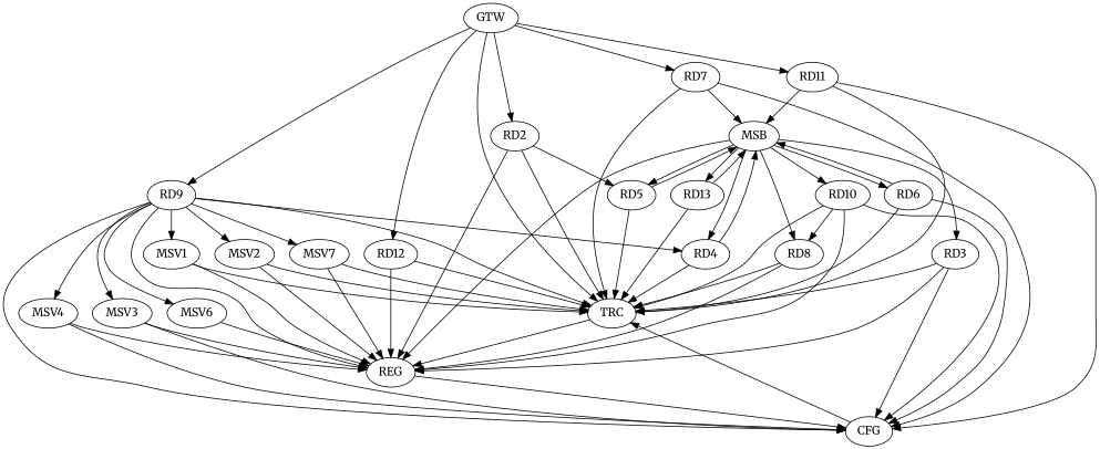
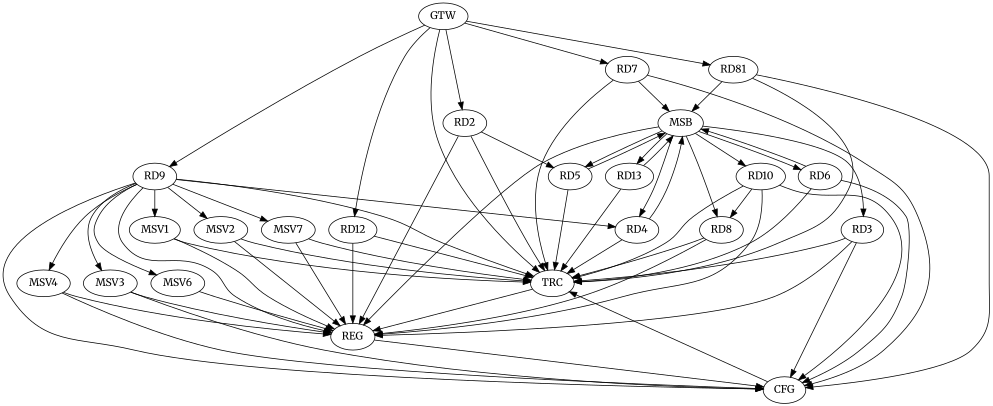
  strict digraph {
    fontname=Merriweather
    node [fontname=Merriweather]
    edge [fontname=Merriweather]
    n1 [label=MSB]
    n2 [label=RD5]
    n3 [label=REG]
    n4 [label=RD3]
    n5 [label=RD4]
    n6 [label=RD6]
    n7 [label=RD8]
    n8 [label=RD10]
    n9 [label=RD13]
    n10 [label=TRC]
    n11 [label=RD2]
    n12 [label=CFG]
    n13 [label=RD7]
    n14 [label=RD9]
    n15 [label=MSV1]
    n16 [label=MSV2]
    n17 [label=MSV3]
    n18 [label=MSV4]
    n19 [label=MSV6]
    n20 [label=MSV7]
-   n21 [label=RD11]
+   n21 [label=RD81]
    n22 [label=RD12]
    n23 [label=GTW]
    n1 -> n2
    n1 -> n3
    n1 -> n4
    n1 -> n5
    n1 -> n6
    n1 -> n7
    n1 -> n8
    n1 -> n9
    n2 -> n1
    n2 -> n10
    n3 -> n12
    n4 -> n3
    n4 -> n10
    n4 -> n12
    n5 -> n1
    n5 -> n10
    n6 -> n1
    n6 -> n10
    n6 -> n12
    n7 -> n3
    n7 -> n10
    n8 -> n3
    n8 -> n7
    n8 -> n10
    n8 -> n12
    n9 -> n1
    n9 -> n10
    n10 -> n3
    n11 -> n2
    n11 -> n3
    n11 -> n10
    n12 -> n10
    n13 -> n1
    n13 -> n10
    n13 -> n12
    n14 -> n3
    n14 -> n5
    n14 -> n10
    n14 -> n12
    n14 -> n15
    n14 -> n16
    n14 -> n17
    n14 -> n18
    n14 -> n19
    n14 -> n20
    n15 -> n3
    n15 -> n10
    n16 -> n3
    n16 -> n10
    n17 -> n3
    n17 -> n12
    n18 -> n3
    n18 -> n12
    n19 -> n3
    n20 -> n3
    n20 -> n10
    n21 -> n1
    n21 -> n10
    n21 -> n12
    n22 -> n3
    n22 -> n10
    n23 -> n10
    n23 -> n11
    n23 -> n13
    n23 -> n14
    n23 -> n21
    n23 -> n22
  }
